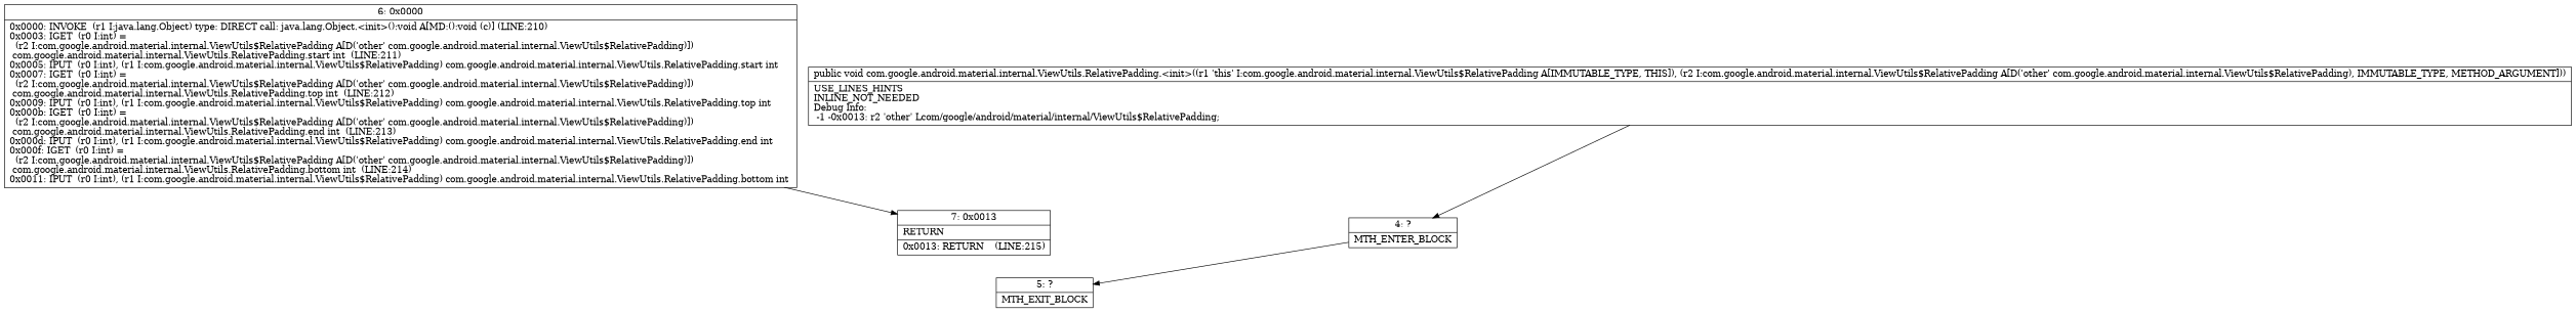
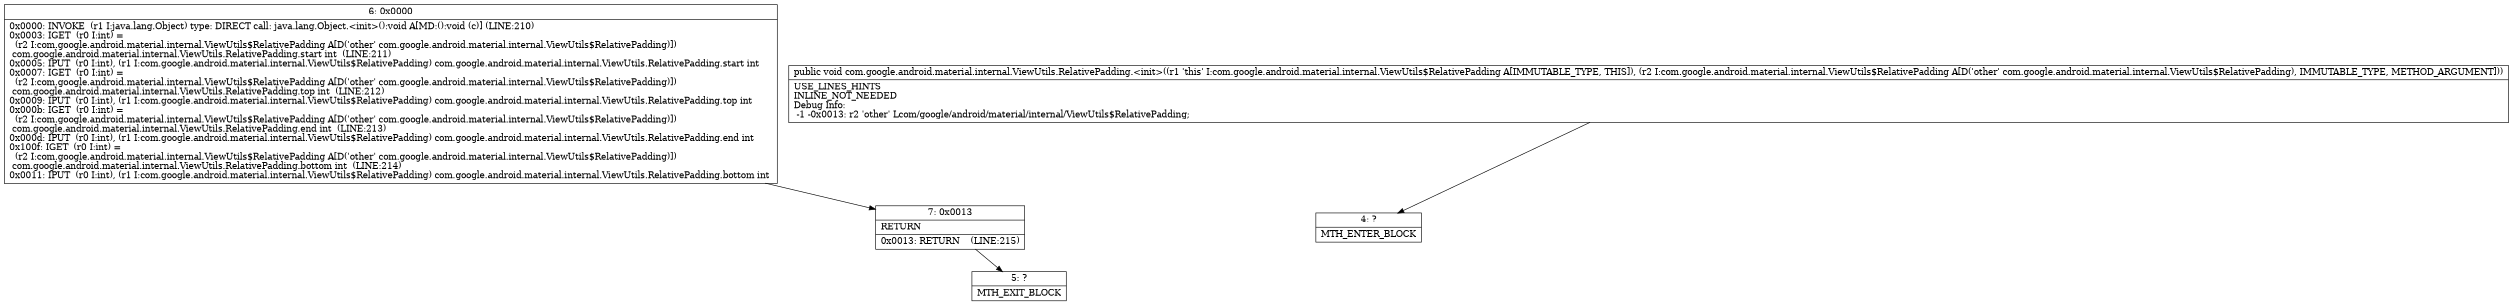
  digraph {
    node [shape=record]
    n1 [label="{4\:\ ?|MTH_ENTER_BLOCK\l}"]
-   n2 [label="{6\:\ 0x0000|0x0000: INVOKE  (r1 I:java.lang.Object) type: DIRECT call: java.lang.Object.\<init\>():void A[MD:():void (c)] (LINE:210)\l0x0003: IGET  (r0 I:int) = \l  (r2 I:com.google.android.material.internal.ViewUtils$RelativePadding A[D('other' com.google.android.material.internal.ViewUtils$RelativePadding)])\l com.google.android.material.internal.ViewUtils.RelativePadding.start int  (LINE:211)\l0x0005: IPUT  (r0 I:int), (r1 I:com.google.android.material.internal.ViewUtils$RelativePadding) com.google.android.material.internal.ViewUtils.RelativePadding.start int \l0x0007: IGET  (r0 I:int) = \l  (r2 I:com.google.android.material.internal.ViewUtils$RelativePadding A[D('other' com.google.android.material.internal.ViewUtils$RelativePadding)])\l com.google.android.material.internal.ViewUtils.RelativePadding.top int  (LINE:212)\l0x0009: IPUT  (r0 I:int), (r1 I:com.google.android.material.internal.ViewUtils$RelativePadding) com.google.android.material.internal.ViewUtils.RelativePadding.top int \l0x000b: IGET  (r0 I:int) = \l  (r2 I:com.google.android.material.internal.ViewUtils$RelativePadding A[D('other' com.google.android.material.internal.ViewUtils$RelativePadding)])\l com.google.android.material.internal.ViewUtils.RelativePadding.end int  (LINE:213)\l0x000d: IPUT  (r0 I:int), (r1 I:com.google.android.material.internal.ViewUtils$RelativePadding) com.google.android.material.internal.ViewUtils.RelativePadding.end int \l0x000f: IGET  (r0 I:int) = \l  (r2 I:com.google.android.material.internal.ViewUtils$RelativePadding A[D('other' com.google.android.material.internal.ViewUtils$RelativePadding)])\l com.google.android.material.internal.ViewUtils.RelativePadding.bottom int  (LINE:214)\l0x0011: IPUT  (r0 I:int), (r1 I:com.google.android.material.internal.ViewUtils$RelativePadding) com.google.android.material.internal.ViewUtils.RelativePadding.bottom int \l}"]
+   n2 [label="{6\:\ 0x0000|0x0000: INVOKE  (r1 I:java.lang.Object) type: DIRECT call: java.lang.Object.\<init\>():void A[MD:():void (c)] (LINE:210)\l0x0003: IGET  (r0 I:int) = \l  (r2 I:com.google.android.material.internal.ViewUtils$RelativePadding A[D('other' com.google.android.material.internal.ViewUtils$RelativePadding)])\l com.google.android.material.internal.ViewUtils.RelativePadding.start int  (LINE:211)\l0x0005: IPUT  (r0 I:int), (r1 I:com.google.android.material.internal.ViewUtils$RelativePadding) com.google.android.material.internal.ViewUtils.RelativePadding.start int \l0x0007: IGET  (r0 I:int) = \l  (r2 I:com.google.android.material.internal.ViewUtils$RelativePadding A[D('other' com.google.android.material.internal.ViewUtils$RelativePadding)])\l com.google.android.material.internal.ViewUtils.RelativePadding.top int  (LINE:212)\l0x0009: IPUT  (r0 I:int), (r1 I:com.google.android.material.internal.ViewUtils$RelativePadding) com.google.android.material.internal.ViewUtils.RelativePadding.top int \l0x000b: IGET  (r0 I:int) = \l  (r2 I:com.google.android.material.internal.ViewUtils$RelativePadding A[D('other' com.google.android.material.internal.ViewUtils$RelativePadding)])\l com.google.android.material.internal.ViewUtils.RelativePadding.end int  (LINE:213)\l0x000d: IPUT  (r0 I:int), (r1 I:com.google.android.material.internal.ViewUtils$RelativePadding) com.google.android.material.internal.ViewUtils.RelativePadding.end int \l0x100f: IGET  (r0 I:int) = \l  (r2 I:com.google.android.material.internal.ViewUtils$RelativePadding A[D('other' com.google.android.material.internal.ViewUtils$RelativePadding)])\l com.google.android.material.internal.ViewUtils.RelativePadding.bottom int  (LINE:214)\l0x0011: IPUT  (r0 I:int), (r1 I:com.google.android.material.internal.ViewUtils$RelativePadding) com.google.android.material.internal.ViewUtils.RelativePadding.bottom int \l}"]
    n3 [label="{7\:\ 0x0013|RETURN\l|0x0013: RETURN    (LINE:215)\l}"]
    n4 [label="{5\:\ ?|MTH_EXIT_BLOCK\l}"]
    n5 [label="{public void com.google.android.material.internal.ViewUtils.RelativePadding.\<init\>((r1 'this' I:com.google.android.material.internal.ViewUtils$RelativePadding A[IMMUTABLE_TYPE, THIS]), (r2 I:com.google.android.material.internal.ViewUtils$RelativePadding A[D('other' com.google.android.material.internal.ViewUtils$RelativePadding), IMMUTABLE_TYPE, METHOD_ARGUMENT]))  | USE_LINES_HINTS\lINLINE_NOT_NEEDED\lDebug Info:\l  \-1 \-0x0013: r2 'other' Lcom\/google\/android\/material\/internal\/ViewUtils$RelativePadding;\l}"]
    n2 -> n3
-   n1 -> n4
+   n3 -> n4
    n5 -> n1
  }
